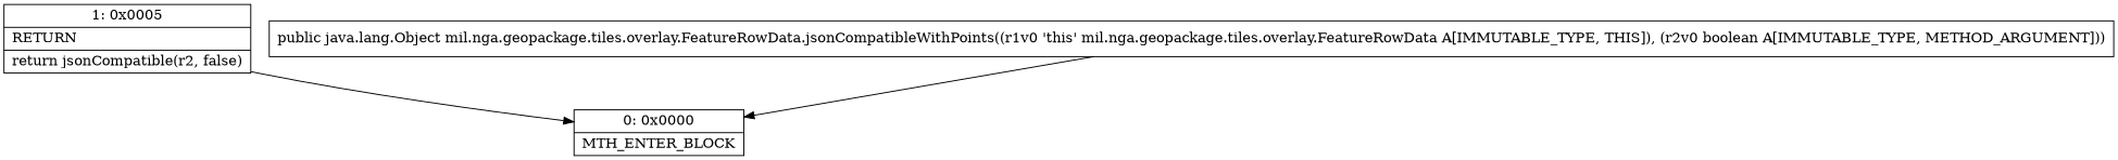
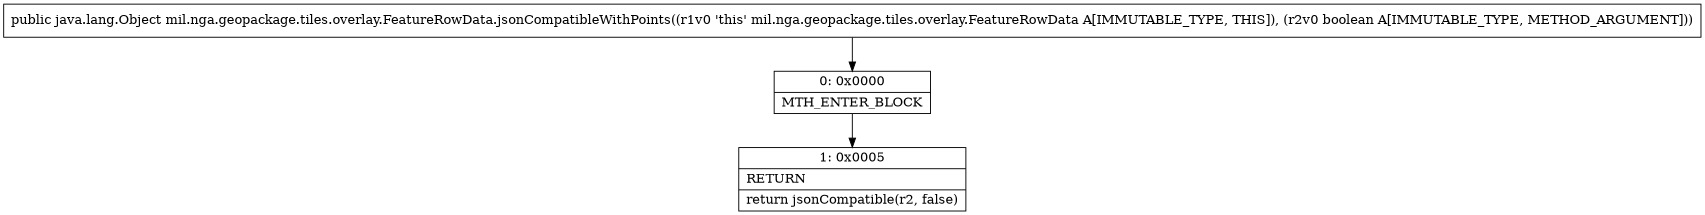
  digraph {
    node [shape=record]
    n1 [label="{0\:\ 0x0000|MTH_ENTER_BLOCK\l}"]
    n2 [label="{1\:\ 0x0005|RETURN\l|return jsonCompatible(r2, false)\l}"]
    n3 [label="{public java.lang.Object mil.nga.geopackage.tiles.overlay.FeatureRowData.jsonCompatibleWithPoints((r1v0 'this' mil.nga.geopackage.tiles.overlay.FeatureRowData A[IMMUTABLE_TYPE, THIS]), (r2v0 boolean A[IMMUTABLE_TYPE, METHOD_ARGUMENT])) }"]
-   n2 -> n1
+   n1 -> n2
    n3 -> n1
  }
